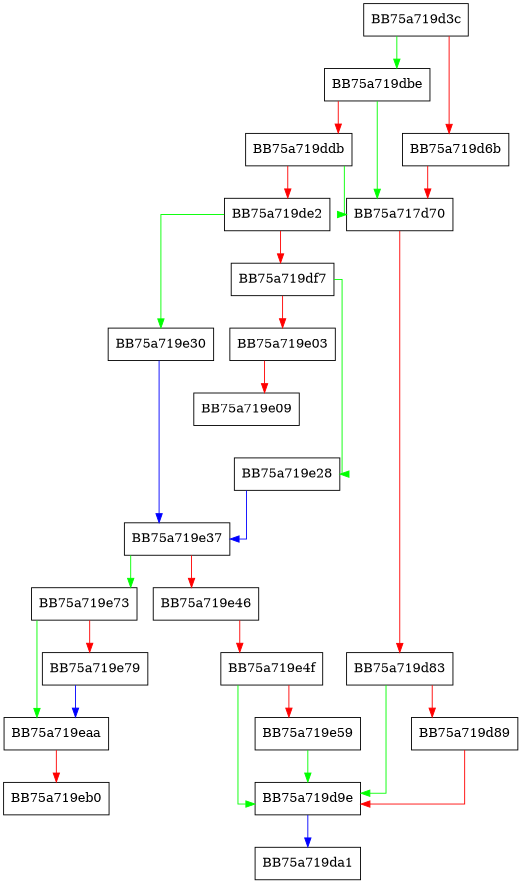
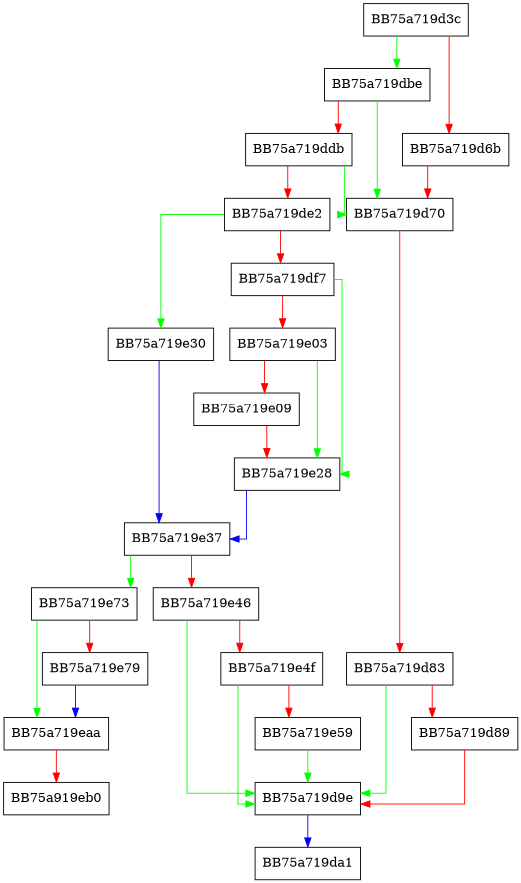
  digraph {
    splines=ortho
    node [shape=box]
    edge [color=red]
    BB75a719d3c
    BB75a719dbe
    BB75a719d6b
-   BB75a719d70 [label=BB75a717d70]
+   BB75a719d70
    BB75a719ddb
    BB75a719d83
    BB75a719de2
    BB75a719d9e
    BB75a719da1
    BB75a719d89
    BB75a719e30
    BB75a719df7
    BB75a719e37
    BB75a719e28
    BB75a719e03
    BB75a719e73
    BB75a719e46
    BB75a719e09
    BB75a719eaa
    BB75a719e79
    BB75a719e4f
-   BB75a719eb0
+   BB75a719eb0 [label=BB75a919eb0]
    BB75a719e59
    BB75a719d3c -> BB75a719dbe [color=green]
    BB75a719d3c -> BB75a719d6b
    BB75a719dbe -> BB75a719d70 [color=green]
    BB75a719dbe -> BB75a719ddb
    BB75a719d6b -> BB75a719d70
    BB75a719d70 -> BB75a719d83
    BB75a719ddb -> BB75a719d70 [color=green]
    BB75a719ddb -> BB75a719de2
    BB75a719d83 -> BB75a719d9e [color=green]
    BB75a719d83 -> BB75a719d89
    BB75a719de2 -> BB75a719e30 [color=green]
    BB75a719de2 -> BB75a719df7
    BB75a719d9e -> BB75a719da1 [color=blue]
    BB75a719d89 -> BB75a719d9e
    BB75a719e30 -> BB75a719e37 [color=blue]
    BB75a719df7 -> BB75a719e28 [color=green]
    BB75a719df7 -> BB75a719e03
    BB75a719e37 -> BB75a719e73 [color=green]
    BB75a719e37 -> BB75a719e46
    BB75a719e28 -> BB75a719e37 [color=blue]
+   BB75a719e03 -> BB75a719e28 [color=green]
    BB75a719e03 -> BB75a719e09
    BB75a719e73 -> BB75a719eaa [color=green]
    BB75a719e73 -> BB75a719e79
+   BB75a719e46 -> BB75a719d9e [color=green]
    BB75a719e46 -> BB75a719e4f
+   BB75a719e09 -> BB75a719e28
    BB75a719eaa -> BB75a719eb0
    BB75a719e79 -> BB75a719eaa [color=blue]
    BB75a719e4f -> BB75a719d9e [color=green]
    BB75a719e4f -> BB75a719e59
    BB75a719e59 -> BB75a719d9e [color=green]
  }
